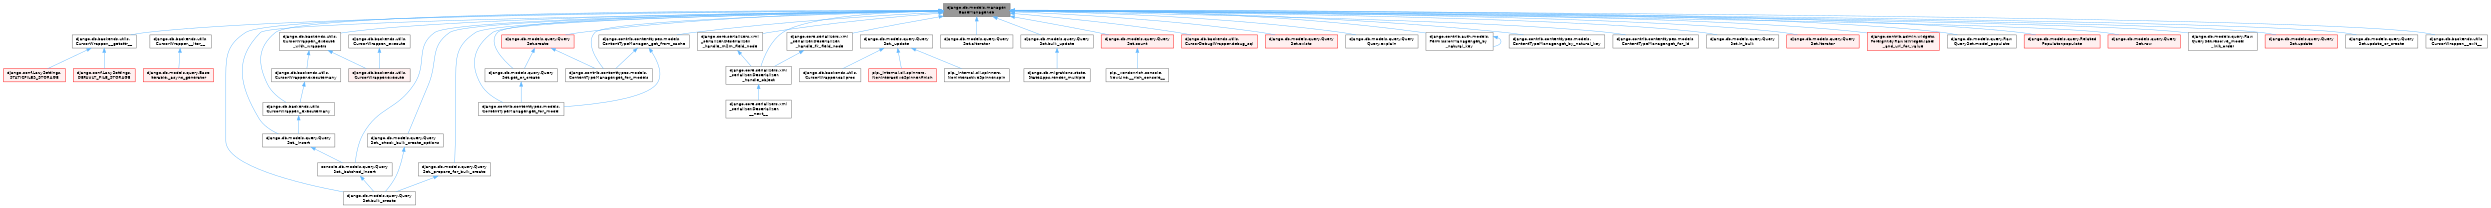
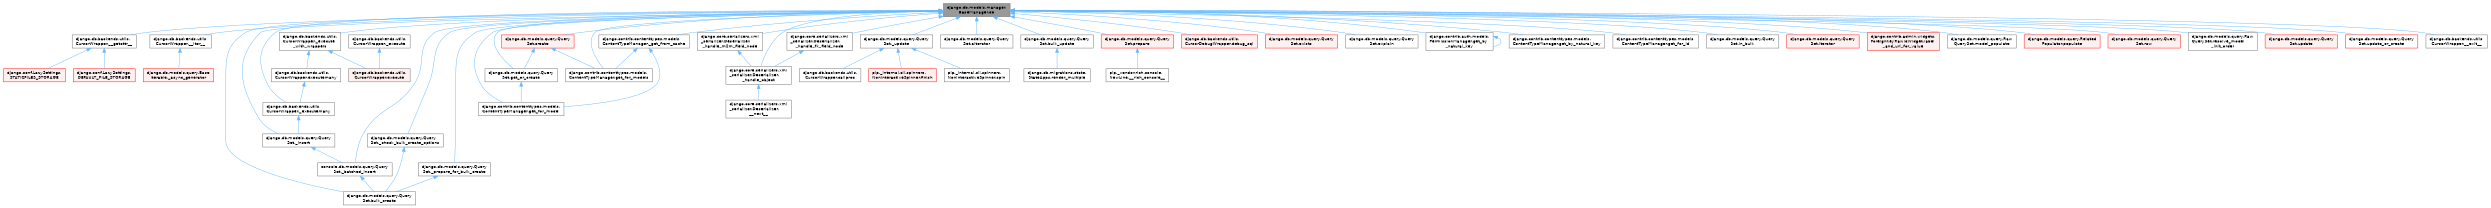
  digraph {
    rankdir=TB
    node [color=grey40 fillcolor=white fontname=Helvetica fontsize=10 shape=box style=filled]
    edge [color=steelblue1 dir=back fontname=Helvetica fontsize=10 labelfontname=Helvetica labelfontsize=10 style=solid]
    n1 [color=gray40 fillcolor=grey60 fontcolor=black height=0.2 label="django.db.models.manager.\lBaseManager.db" width=0.4]
    n2 [height=0.2 label="django.db.backends.utils.\lCursorWrapper.__exit__" width=0.4]
    n3 [height=0.2 label="django.db.backends.utils.\lCursorWrapper.__getattr__" width=0.4]
    n4 [height=0.2 label="django.db.backends.utils.\lCursorWrapper.__iter__" width=0.4]
    n5 [height=0.2 label="console.db.models.query.Query\lSet._batched_insert" width=0.4]
    n6 [height=0.2 label="django.db.models.query.Query\lSet.bulk_create" width=0.4]
    n7 [height=0.2 label="django.db.models.query.Query\lSet._check_bulk_create_options" width=0.4]
    n8 [height=0.2 label="django.db.backends.utils.\lCursorWrapper._execute\l_with_wrappers" width=0.4]
    n9 [height=0.2 label="django.db.backends.utils.\lCursorWrapper._executemany" width=0.4]
    n10 [height=0.2 label="django.contrib.contenttypes.models.\lContentTypeManager._get_from_cache" width=0.4]
    n11 [height=0.2 label="django.contrib.contenttypes.models.\lContentTypeManager.get_for_model" width=0.4]
    n12 [height=0.2 label="django.contrib.contenttypes.models.\lContentTypeManager.get_for_models" width=0.4]
    n13 [height=0.2 label="django.core.serializers.xml\l_serializer.Deserializer.\l_handle_fk_field_node" width=0.4]
    n14 [height=0.2 label="django.core.serializers.xml\l_serializer.Deserializer.\l_handle_object" width=0.4]
    n15 [height=0.2 label="django.core.serializers.xml\l_serializer.Deserializer.\l_handle_m2m_field_node" width=0.4]
    n16 [height=0.2 label="django.db.models.query.Query\lSet._insert" width=0.4]
    n17 [height=0.2 label="django.db.models.query.Query\lSet._prepare_for_bulk_create" width=0.4]
    n18 [height=0.2 label="django.db.models.query.Query\lSet._update" width=0.4]
    n19 [height=0.2 label="django.db.models.query.Query\lSet.aiterator" width=0.4]
    n20 [height=0.2 label="django.db.models.query.Query\lSet.bulk_update" width=0.4]
-   n21 [color=red fillcolor="#FFF0F0" height=0.2 label="django.db.models.query.Query\lSet.count" width=0.4]
+   n21 [color=red fillcolor="#FFF0F0" height=0.2 label="django.db.models.query.Query\lSet.prepare" width=0.4]
    n22 [color=red fillcolor="#FFF0F0" height=0.2 label="django.db.models.query.Query\lSet.create" width=0.4]
    n23 [height=0.2 label="django.db.models.query.Query\lSet.get_or_create" width=0.4]
    n24 [color=red fillcolor="#FFF0F0" height=0.2 label="django.db.backends.utils.\lCursorDebugWrapper.debug_sql" width=0.4]
    n25 [color=red fillcolor="#FFF0F0" height=0.2 label="django.db.models.query.Query\lSet.exists" width=0.4]
-   n26 [height=0.2 label="django.db.models.query.Query\lQuery.explain" width=0.4]
+   n26 [height=0.2 label="django.db.models.query.Query\lSet.explain" width=0.4]
    n27 [height=0.2 label="django.contrib.auth.models.\lPermissionManager.get_by\l_natural_key" width=0.4]
    n28 [height=0.2 label="django.contrib.contenttypes.models.\lContentTypeManager.get_by_natural_key" width=0.4]
    n29 [height=0.2 label="django.contrib.contenttypes.models.\lContentTypeManager.get_for_id" width=0.4]
    n30 [height=0.2 label="django.db.models.query.Query\lSet.in_bulk" width=0.4]
    n31 [color=red fillcolor="#FFF0F0" height=0.2 label="django.db.models.query.Query\lSet.iterator" width=0.4]
    n32 [color=red fillcolor="#FFF0F0" height=0.2 label="django.contrib.admin.widgets.\lForeignKeyRawIdWidget.label\l_and_url_for_value" width=0.4]
    n33 [height=0.2 label="django.db.models.query.Raw\lQuerySet.model_populate" width=0.4]
    n34 [color=red fillcolor="#FFF0F0" height=0.2 label="django.db.models.query.Related\lPopulator.populate" width=0.4]
    n35 [color=red fillcolor="#FFF0F0" height=0.2 label="django.db.models.query.Query\lSet.raw" width=0.4]
    n36 [height=0.2 label="django.db.models.query.Raw\lQuerySet.resolve_model\l_init_order" width=0.4]
    n37 [color=red fillcolor="#FFF0F0" height=0.2 label="django.db.models.query.Query\lSet.update" width=0.4]
-   n38 [height=0.2 label="django.db.models.query.Query\lSet.update_or_create" width=0.4]
+   n38 [color=red height=0.2 label="django.db.models.query.Query\lSet.update_or_create" width=0.4]
    n39 [color=red fillcolor="#FFF0F0" height=0.2 label="django.conf.LazySettings.\lDEFAULT_FILE_STORAGE" width=0.4]
    n40 [color=red fillcolor="#FFF0F0" height=0.2 label="django.conf.LazySettings.\lSTATICFILES_STORAGE" width=0.4]
    n41 [color=red fillcolor="#FFF0F0" height=0.2 label="django.db.models.query.Base\lIterable._async_generator" width=0.4]
    n42 [height=0.2 label="django.db.backends.utils.\lCursorWrapper._execute" width=0.4]
    n43 [fillcolor="#FFF0F0" height=0.2 label="django.db.backends.utils.\lCursorWrapper.execute" width=0.4]
    n44 [height=0.2 label="django.db.backends.utils.\lCursorWrapper.executemany" width=0.4]
    n45 [height=0.2 label="django.core.serializers.xml\l_serializer.Deserializer.\l__next__" width=0.4]
    n46 [height=0.2 label="django.db.backends.utils.\lCursorWrapper.callproc" width=0.4]
    n47 [color=red fillcolor="#FFF0F0" height=0.2 label="pip._internal.cli.spinners.\lNonInteractiveSpinner.finish" width=0.4]
    n48 [height=0.2 label="pip._internal.cli.spinners.\lNonInteractiveSpinner.spin" width=0.4]
    n49 [height=0.2 label="django.db.migrations.state.\lStateApps.render_multiple" width=0.4]
    n50 [height=0.2 label="pip._vendor.rich.console.\lNewLine.__rich_console__" width=0.4]
    n1 -> n2
    n1 -> n3
+   n1 -> n4
    n1 -> n5
    n1 -> n6
    n1 -> n7
    n1 -> n8
    n1 -> n9
    n1 -> n10
    n1 -> n11
    n1 -> n12
    n1 -> n13
    n1 -> n14
    n1 -> n15
    n1 -> n16
    n1 -> n17
+   n1 -> n18
    n1 -> n19
    n1 -> n20
    n1 -> n21
    n1 -> n22
    n1 -> n23
    n1 -> n24
    n1 -> n25
    n1 -> n26
    n1 -> n27
    n1 -> n28
    n1 -> n29
    n1 -> n30
    n1 -> n31
    n1 -> n32
    n1 -> n33
    n1 -> n34
    n1 -> n35
    n1 -> n36
    n1 -> n37
    n1 -> n38
    n3 -> n39
    n3 -> n40
    n4 -> n41
    n5 -> n6
    n7 -> n6
    n8 -> n43
    n8 -> n44
    n9 -> n16
    n10 -> n11
    n10 -> n12
    n13 -> n14
    n14 -> n45
    n15 -> n14
    n16 -> n5
    n17 -> n6
    n18 -> n46
    n18 -> n47
    n18 -> n48
    n20 -> n49
    n21 -> n50
    n22 -> n12
    n22 -> n23
    n23 -> n11
    n27 -> n27
    n42 -> n43
    n44 -> n9
  }
